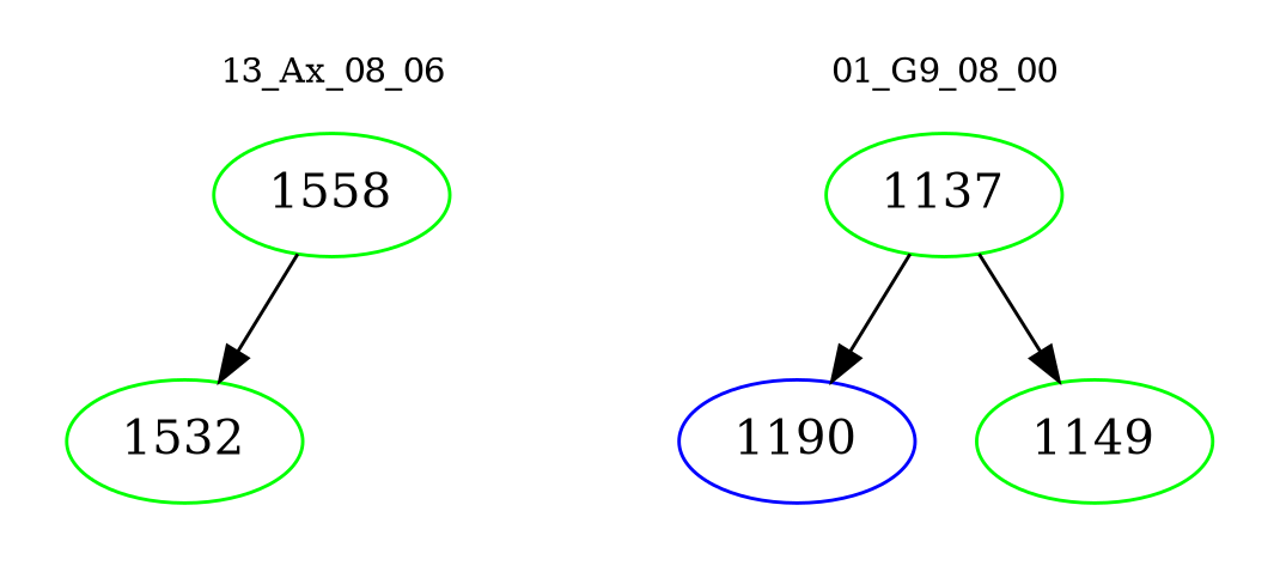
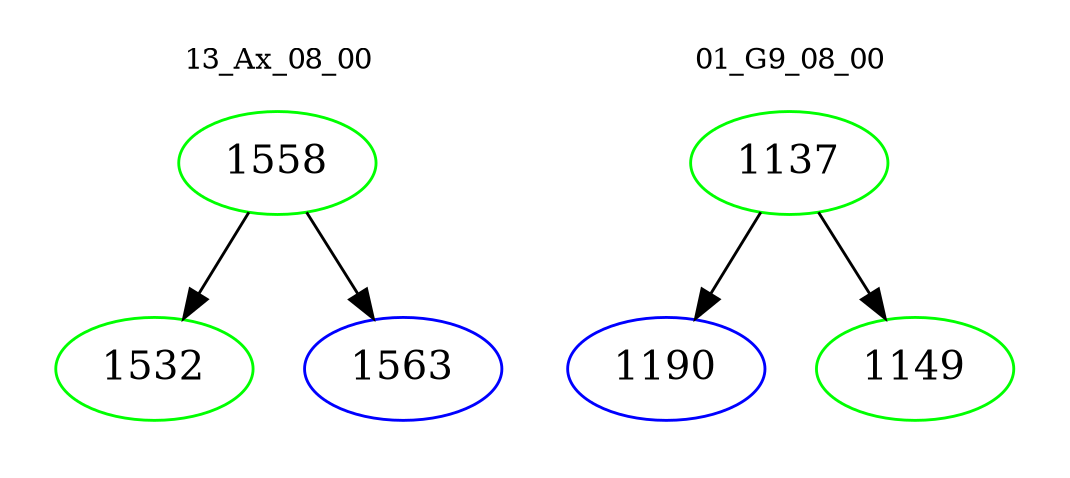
  digraph {
    node [color=green]
    edge [color=black]
    n1 [label=1558]
    n2 [label=1532]
+   n3 [color=blue label=1563]
    n4 [label=1137]
    n5 [color=blue label=1190]
    n6 [label=1149]
    subgraph cluster_1 {
      color=white
      fontsize=10
-     label="13_Ax_08_06"
+     label="13_Ax_08_00"
      n1
      n2
+     n3
    }
    subgraph cluster_2 {
      color=white
      fontsize=10
      label="01_G9_08_00"
      n4
      n5
      n6
    }
    n1 -> n2
+   n1 -> n3
    n4 -> n5
    n4 -> n6
  }
